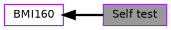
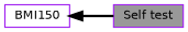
  digraph {
    rankdir=LR
    node [color=purple fontname=Helvetica fontsize=10 shape=box style=filled]
-   n1 [fillcolor=white height=0.2 label=BMI160 width=0.4]
+   n1 [fillcolor=white height=0.2 label=BMI150 width=0.4]
    n2 [fillcolor=grey60 fontcolor=black height=0.2 label="Self test" width=0.4]
    n1 -> n2 [dir=back fontname=Helvetica fontsize=10 labelfontname=Helvetica labelfontsize=10 shape=plaintext style=bold]
  }
